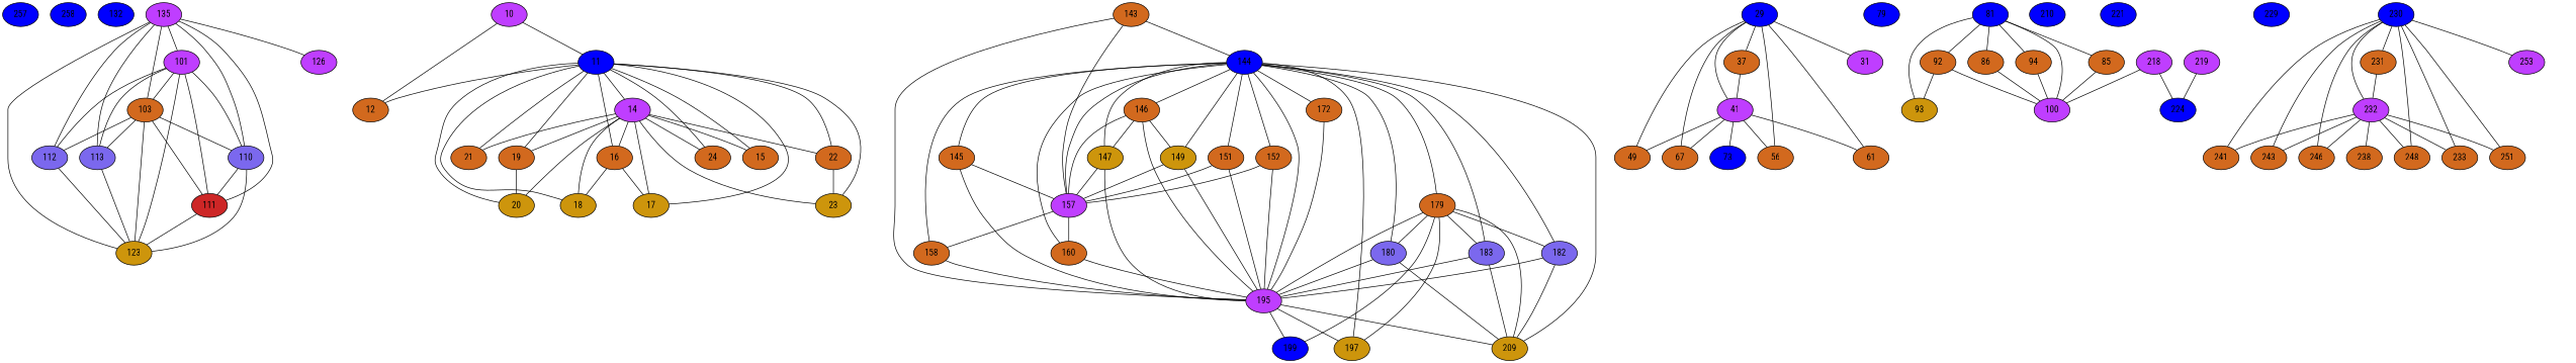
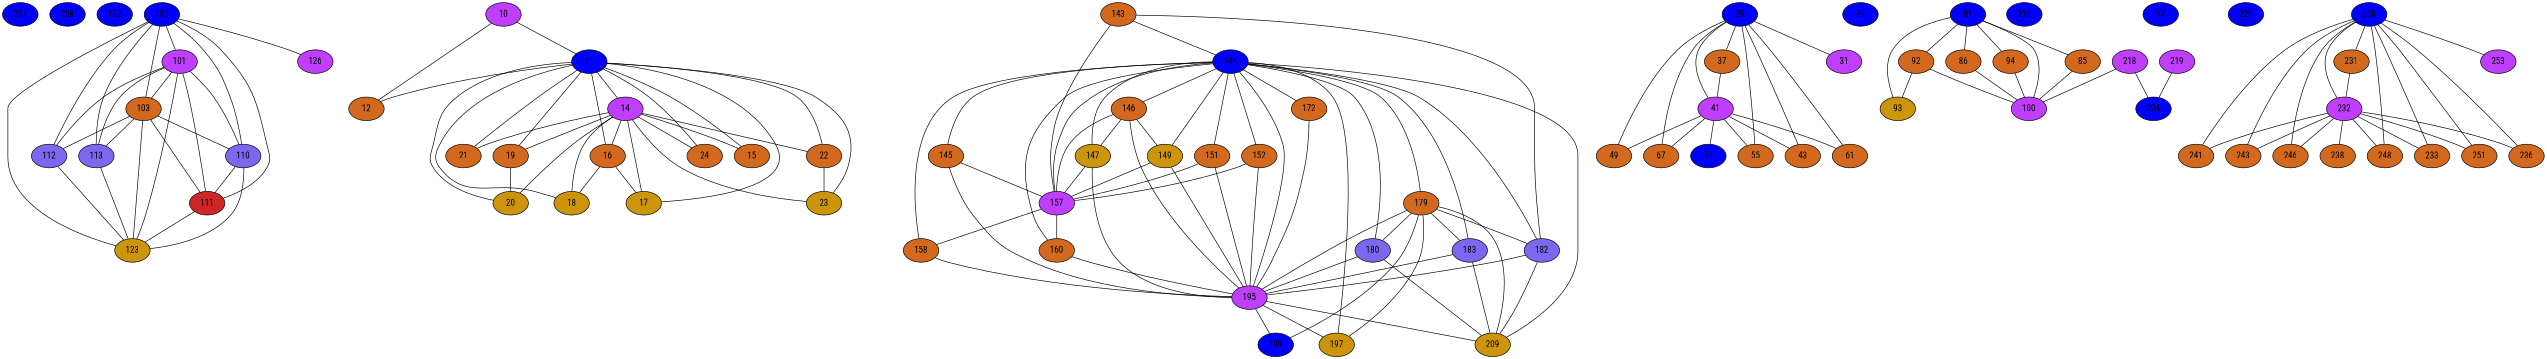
  strict graph {
    fontname="Roboto Condensed"
    node [fillcolor=chocolate fontname="Roboto Condensed" style=filled]
    edge [fontname="Roboto Condensed"]
    n1 [fillcolor=blue1 label=257]
    n2 [fillcolor=blue1 label=258]
    n3 [fillcolor=blue1 label=132]
-   n4 [fillcolor=darkorchid1 label=135]
+   n4 [fillcolor=blue1 label=135]
    n5 [fillcolor=mediumslateblue label=112]
    n6 [fillcolor=mediumslateblue label=113]
    n7 [fillcolor=darkorchid1 label=101]
    n8 [label=103]
    n9 [fillcolor=darkgoldenrod3 label=123]
    n10 [fillcolor=darkorchid1 label=126]
    n11 [fillcolor=mediumslateblue label=110]
    n12 [fillcolor=firebrick3 label=111]
    n13 [fillcolor=darkorchid1 label=10]
    n14 [fillcolor=blue1 label=11]
    n15 [label=12]
    n16 [fillcolor=darkorchid1 label=14]
    n17 [label=15]
    n18 [label=16]
    n19 [fillcolor=darkgoldenrod3 label=17]
    n20 [fillcolor=darkgoldenrod3 label=18]
    n21 [label=19]
    n22 [fillcolor=darkgoldenrod3 label=20]
    n23 [label=21]
    n24 [label=22]
    n25 [fillcolor=darkgoldenrod3 label=23]
    n26 [label=24]
    n27 [label=143]
    n28 [fillcolor=blue1 label=144]
    n29 [fillcolor=darkorchid1 label=195]
    n30 [fillcolor=darkorchid1 label=157]
    n31 [label=160]
    n32 [fillcolor=darkgoldenrod3 label=197]
    n33 [label=172]
    n34 [fillcolor=darkgoldenrod3 label=209]
    n35 [label=145]
    n36 [label=146]
    n37 [label=179]
    n38 [fillcolor=darkgoldenrod3 label=147]
    n39 [fillcolor=mediumslateblue label=180]
    n40 [fillcolor=darkgoldenrod3 label=149]
    n41 [fillcolor=mediumslateblue label=182]
    n42 [fillcolor=mediumslateblue label=183]
    n43 [label=151]
    n44 [label=152]
    n45 [label=158]
    n46 [fillcolor=blue1 label=199]
    n47 [fillcolor=blue1 label=29]
    n48 [label=49]
    n49 [label=67]
    n50 [label=37]
-   n51 [label=56]
+   n51 [label=55]
    n52 [fillcolor=darkorchid1 label=41]
+   n53 [label=43]
    n54 [label=61]
    n55 [fillcolor=darkorchid1 label=31]
    n56 [fillcolor=blue1 label=73]
    n57 [fillcolor=blue1 label=79]
    n58 [fillcolor=blue1 label=81]
    n59 [fillcolor=darkorchid1 label=100]
    n60 [label=85]
    n61 [label=86]
    n62 [label=92]
    n63 [fillcolor=darkgoldenrod3 label=93]
    n64 [label=94]
    n65 [fillcolor=blue1 label=210]
    n66 [fillcolor=darkorchid1 label=218]
    n67 [fillcolor=blue1 label=224]
    n68 [fillcolor=darkorchid1 label=219]
-   n69 [fillcolor=blue1 label=221]
+   n70 [fillcolor=blue1 label=97]
    n71 [fillcolor=blue1 label=229]
    n72 [fillcolor=blue1 label=230]
    n73 [label=241]
    n74 [label=243]
    n75 [label=246]
    n76 [label=231]
    n77 [label=248]
    n78 [fillcolor=darkorchid1 label=232]
    n79 [label=233]
    n80 [label=251]
+   n81 [label=236]
    n82 [fillcolor=darkorchid1 label=253]
    n83 [label=238]
    n4 -- n5
    n4 -- n6
    n4 -- n7
    n4 -- n8
    n4 -- n9
    n4 -- n10
    n4 -- n11
    n4 -- n12
    n5 -- n9
    n6 -- n9
    n7 -- n5
    n7 -- n6
    n7 -- n8
    n7 -- n9
    n7 -- n11
    n7 -- n12
    n8 -- n5
    n8 -- n6
    n8 -- n9
    n8 -- n11
    n8 -- n12
    n11 -- n9
    n11 -- n12
    n12 -- n9
    n13 -- n14
    n13 -- n15
    n14 -- n15
    n14 -- n16
    n14 -- n17
    n14 -- n18
    n14 -- n19
    n14 -- n20
    n14 -- n21
    n14 -- n22
    n14 -- n23
    n14 -- n24
    n14 -- n25
    n14 -- n26
    n16 -- n17
    n16 -- n18
    n16 -- n19
    n16 -- n20
    n16 -- n21
    n16 -- n22
    n16 -- n23
    n16 -- n24
    n16 -- n25
    n16 -- n26
    n18 -- n19
    n18 -- n20
    n21 -- n22
    n24 -- n25
    n27 -- n28
-   n27 -- n29
+   n27 -- n41
    n27 -- n30
    n28 -- n29
    n28 -- n30
    n28 -- n31
    n28 -- n32
    n28 -- n33
    n28 -- n34
    n28 -- n35
    n28 -- n36
    n28 -- n37
    n28 -- n38
    n28 -- n39
    n28 -- n40
    n28 -- n41
    n28 -- n42
    n28 -- n43
    n28 -- n44
    n28 -- n45
    n29 -- n32
    n29 -- n34
    n29 -- n46
    n30 -- n31
    n30 -- n45
    n31 -- n29
    n33 -- n29
    n35 -- n29
    n35 -- n30
    n36 -- n29
    n36 -- n30
    n36 -- n38
    n36 -- n40
    n37 -- n29
    n37 -- n32
    n37 -- n34
    n37 -- n39
    n37 -- n41
    n37 -- n42
    n37 -- n46
    n38 -- n29
    n38 -- n30
    n39 -- n29
    n39 -- n34
    n40 -- n29
    n40 -- n30
    n41 -- n29
    n41 -- n34
    n42 -- n29
    n42 -- n34
    n43 -- n29
    n43 -- n30
    n44 -- n29
    n44 -- n30
    n45 -- n29
    n47 -- n48
    n47 -- n49
    n47 -- n50
    n47 -- n51
    n47 -- n52
+   n47 -- n53
    n47 -- n54
    n47 -- n55
    n50 -- n52
    n52 -- n48
    n52 -- n49
    n52 -- n51
+   n52 -- n53
    n52 -- n54
    n52 -- n56
    n58 -- n59
    n58 -- n60
    n58 -- n61
    n58 -- n62
    n58 -- n63
    n58 -- n64
    n60 -- n59
    n61 -- n59
    n62 -- n59
    n62 -- n63
    n64 -- n59
    n66 -- n59
    n66 -- n67
    n68 -- n67
    n72 -- n73
    n72 -- n74
    n72 -- n75
    n72 -- n76
    n72 -- n77
    n72 -- n78
    n72 -- n79
    n72 -- n80
+   n72 -- n81
    n72 -- n82
    n76 -- n78
    n78 -- n73
    n78 -- n74
    n78 -- n75
    n78 -- n77
    n78 -- n79
    n78 -- n80
+   n78 -- n81
    n78 -- n83
  }
